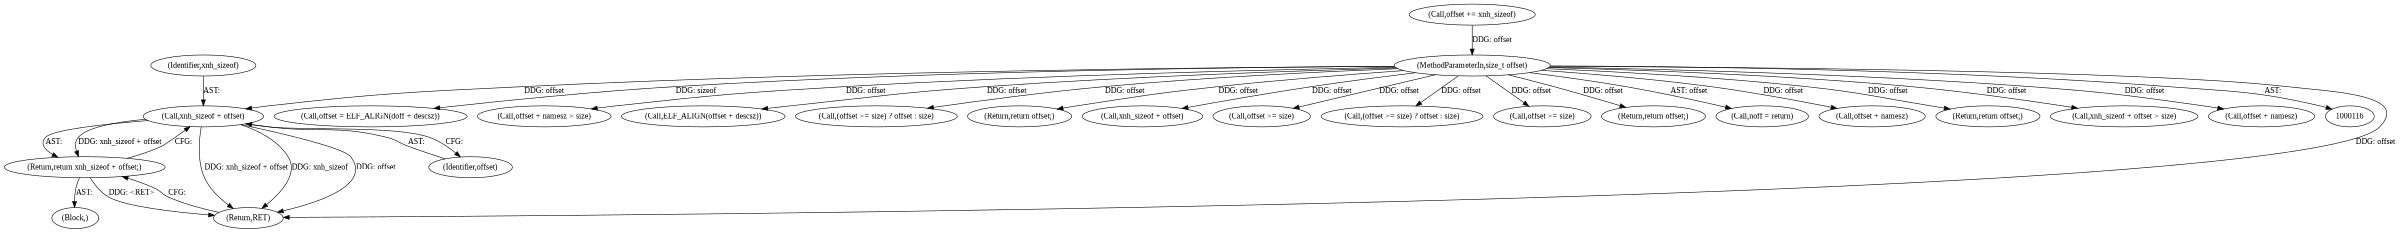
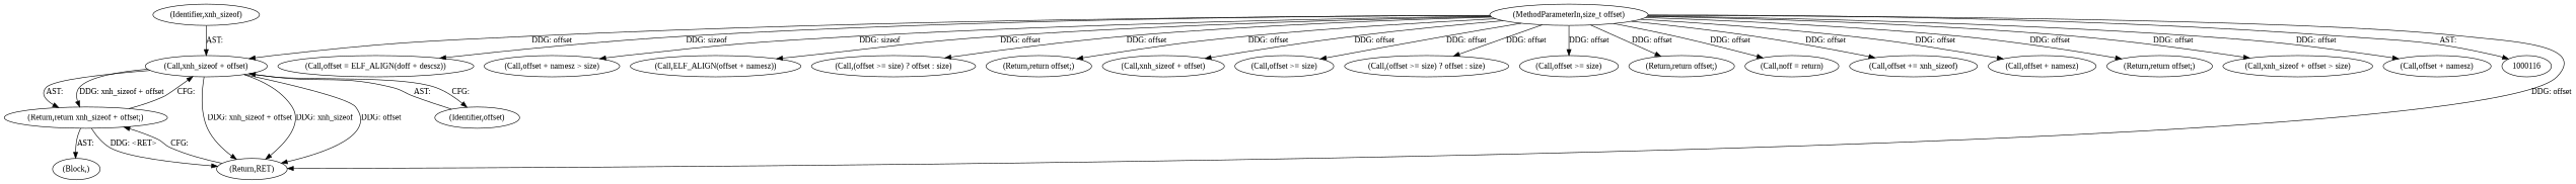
  digraph {
    fontname="Liberation Serif"
    node [fontname="Liberation Serif"]
    edge [fontname="Liberation Serif"]
    n1 [label="(Call,xnh_sizeof + offset)"]
    n2 [label="(Return,return xnh_sizeof + offset;)"]
    n3 [label="(Return,RET)"]
    n4 [label="(Identifier,offset)"]
    n5 [label="(Block,)"]
    n6 [label="(MethodParameterIn,size_t offset)"]
    n7 [label="(Call,offset = ELF_ALIGN(doff + descsz))"]
    n8 [label="(Call,offset + namesz > size)"]
-   n9 [label="(Call,ELF_ALIGN(offset + descsz))"]
+   n9 [label="(Call,ELF_ALIGN(offset + namesz))"]
    n10 [label="(Call,(offset >= size) ? offset : size)"]
    n11 [label="(Return,return offset;)"]
    n12 [label="(Call,xnh_sizeof + offset)"]
    n13 [label="(Call,offset >= size)"]
    n14 [label="(Call,(offset >= size) ? offset : size)"]
    n15 [label="(Call,offset >= size)"]
    n16 [label="(Return,return offset;)"]
    n17 [label="(Call,noff = return)"]
    n18 [label="(Call,offset += xnh_sizeof)"]
    n19 [label="(Call,offset + namesz)"]
    n20 [label="(Return,return offset;)"]
    n21 [label="(Call,xnh_sizeof + offset > size)"]
    n22 [label="(Call,offset + namesz)"]
    1000116
    n24 [label="(Identifier,xnh_sizeof)"]
    n1 -> n2 [label="AST: "]
    n1 -> n2 [label="DDG: xnh_sizeof + offset"]
    n1 -> n3 [label="DDG: xnh_sizeof + offset"]
    n1 -> n3 [label="DDG: xnh_sizeof"]
    n1 -> n3 [label="DDG: offset"]
    n1 -> n4 [label="CFG: "]
    n2 -> n1 [label="CFG: "]
    n2 -> n3 [label="DDG: <RET>"]
    n2 -> n5 [label="AST: "]
    n3 -> n2 [label="CFG: "]
    n4 -> n1 [label="AST: "]
    n6 -> n1 [label="DDG: offset"]
    n6 -> n3 [label="DDG: offset"]
    n6 -> n7 [label="DDG: sizeof"]
-   n6 -> n8 [label="DDG: offset"]
+   n6 -> n8 [label="DDG: sizeof"]
    n6 -> n9 [label="DDG: offset"]
    n6 -> n10 [label="DDG: offset"]
    n6 -> n11 [label="DDG: offset"]
    n6 -> n12 [label="DDG: offset"]
    n6 -> n13 [label="DDG: offset"]
    n6 -> n14 [label="DDG: offset"]
    n6 -> n15 [label="DDG: offset"]
    n6 -> n16 [label="DDG: offset"]
-   n6 -> n17 [label="AST: offset"]
-   n18 -> n6 [label="DDG: offset"]
+   n6 -> n17 [label="DDG: offset"]
+   n6 -> n18 [label="DDG: offset"]
    n6 -> n19 [label="DDG: offset"]
    n6 -> n20 [label="DDG: offset"]
    n6 -> n21 [label="DDG: offset"]
    n6 -> n22 [label="DDG: offset"]
    n6 -> 1000116 [label="AST: "]
    n24 -> n1 [label="AST: "]
  }
